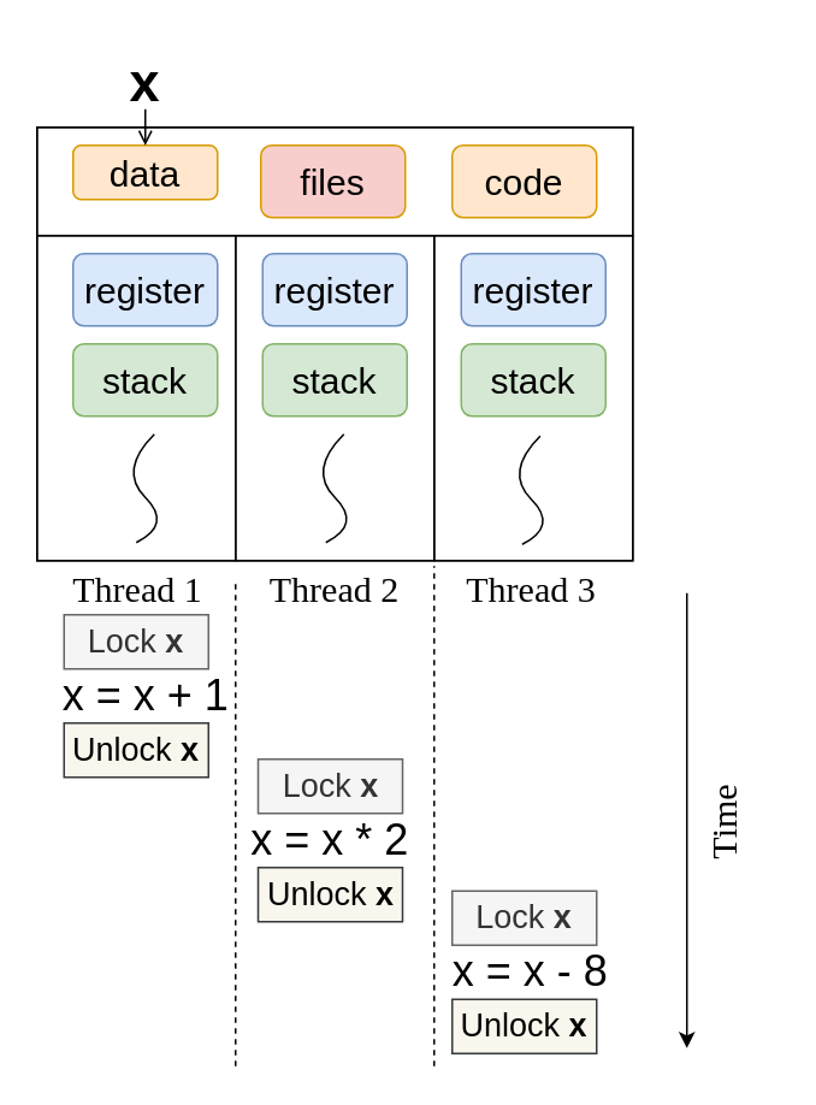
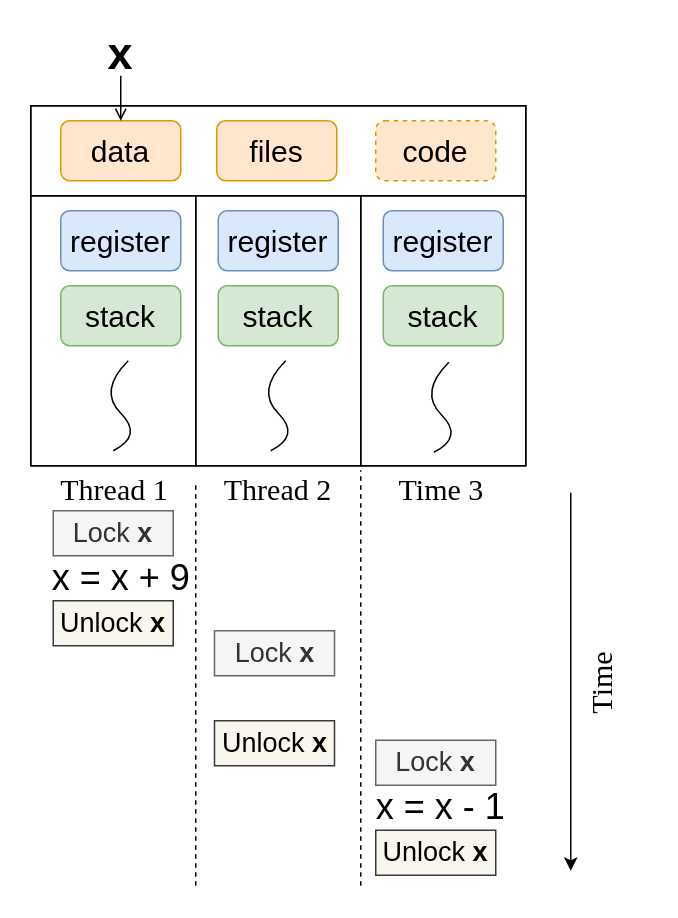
  <mxCell id="0" />
  <mxCell id="1" parent="0" />
  <mxCell id="2" value="" style="rounded=0;whiteSpace=wrap;html=1;fontSize=18;fillColor=none;" parent="1" vertex="1"><mxGeometry x="240" y="130" width="110" height="180" as="geometry" /></mxCell>
  <mxCell id="3" value="" style="rounded=0;whiteSpace=wrap;html=1;fontSize=18;fillColor=none;" parent="1" vertex="1"><mxGeometry x="20" y="130" width="110" height="180" as="geometry" /></mxCell>
  <mxCell id="4" value="" style="rounded=0;whiteSpace=wrap;html=1;fillColor=none;" parent="1" vertex="1"><mxGeometry x="20" y="70" width="330" height="240" as="geometry" /></mxCell>
  <mxCell id="5" value="" style="rounded=0;whiteSpace=wrap;html=1;fillColor=none;" parent="1" vertex="1"><mxGeometry x="20" y="70" width="330" height="60" as="geometry" /></mxCell>
- <mxCell id="6" value="data" style="rounded=1;whiteSpace=wrap;html=1;fillColor=#ffe6cc;strokeColor=#d79b00;fontSize=20;" parent="1" vertex="1"><mxGeometry x="40" y="80" width="80" height="30" as="geometry" /></mxCell>
- <mxCell id="7" value="files" style="rounded=1;whiteSpace=wrap;html=1;fillColor=#f8cecc;strokeColor=#d79b00;fontSize=20;" parent="1" vertex="1"><mxGeometry x="144" y="80" width="80" height="40" as="geometry" /></mxCell>
+ <mxCell id="6" value="data" style="rounded=1;whiteSpace=wrap;html=1;fillColor=#ffe6cc;strokeColor=#d79b00;fontSize=20;" parent="1" vertex="1"><mxGeometry x="40" y="80" width="80" height="40" as="geometry" /></mxCell>
+ <mxCell id="7" value="files" style="rounded=1;whiteSpace=wrap;html=1;fillColor=#ffe6cc;strokeColor=#d79b00;fontSize=20;" parent="1" vertex="1"><mxGeometry x="144" y="80" width="80" height="40" as="geometry" /></mxCell>
  <mxCell id="8" value="" style="curved=1;endArrow=none;html=1;rounded=0;fontSize=18;endFill=0;" parent="1" edge="1"><mxGeometry x="0.544" y="-7" width="50" height="50" relative="1" as="geometry"><mxPoint x="75" y="300" as="sourcePoint" /><mxPoint x="85" y="240" as="targetPoint" /><Array as="points"><mxPoint x="95" y="290" /><mxPoint x="65" y="260" /></Array><mxPoint as="offset" /></mxGeometry></mxCell>
- <mxCell id="9" value="code" style="rounded=1;whiteSpace=wrap;html=1;fillColor=#ffe6cc;strokeColor=#d79b00;fontSize=20;" parent="1" vertex="1"><mxGeometry x="250" y="80" width="80" height="40" as="geometry" /></mxCell>
+ <mxCell id="9" value="code" style="rounded=1;whiteSpace=wrap;html=1;fillColor=#ffe6cc;strokeColor=#d79b00;fontSize=20;dashed=1;" parent="1" vertex="1"><mxGeometry x="250" y="80" width="80" height="40" as="geometry" /></mxCell>
  <mxCell id="10" value="" style="rounded=0;whiteSpace=wrap;html=1;fontSize=18;fillColor=none;" parent="1" vertex="1"><mxGeometry x="130" y="130" width="110" height="180" as="geometry" /></mxCell>
  <mxCell id="11" value="" style="curved=1;endArrow=none;html=1;rounded=0;fontSize=18;endFill=0;" parent="1" edge="1"><mxGeometry x="0.575" y="-6" width="50" height="50" relative="1" as="geometry"><mxPoint x="180" y="300" as="sourcePoint" /><mxPoint x="190" y="240" as="targetPoint" /><Array as="points"><mxPoint x="200" y="290" /><mxPoint x="170" y="260" /></Array><mxPoint as="offset" /></mxGeometry></mxCell>
  <mxCell id="12" value="" style="curved=1;endArrow=none;html=1;rounded=0;fontSize=18;endFill=0;" parent="1" edge="1"><mxGeometry width="50" height="50" relative="1" as="geometry"><mxPoint x="288.75" y="301" as="sourcePoint" /><mxPoint x="298.75" y="241" as="targetPoint" /><Array as="points"><mxPoint x="308.75" y="291" /><mxPoint x="278.75" y="261" /></Array></mxGeometry></mxCell>
  <mxCell id="13" value="register" style="rounded=1;whiteSpace=wrap;html=1;fontSize=20;fillColor=#dae8fc;strokeColor=#6c8ebf;" parent="1" vertex="1"><mxGeometry x="40" y="140" width="80" height="40" as="geometry" /></mxCell>
  <mxCell id="14" value="register" style="rounded=1;whiteSpace=wrap;html=1;fontSize=20;fillColor=#dae8fc;strokeColor=#6c8ebf;" parent="1" vertex="1"><mxGeometry x="145" y="140" width="80" height="40" as="geometry" /></mxCell>
  <mxCell id="15" value="register" style="rounded=1;whiteSpace=wrap;html=1;fontSize=20;fillColor=#dae8fc;strokeColor=#6c8ebf;" parent="1" vertex="1"><mxGeometry x="255" y="140" width="80" height="40" as="geometry" /></mxCell>
  <mxCell id="16" value="stack" style="rounded=1;whiteSpace=wrap;html=1;fontSize=20;fillColor=#d5e8d4;strokeColor=#82b366;" parent="1" vertex="1"><mxGeometry x="40" y="190" width="80" height="40" as="geometry" /></mxCell>
  <mxCell id="17" value="stack" style="rounded=1;whiteSpace=wrap;html=1;fontSize=20;fillColor=#d5e8d4;strokeColor=#82b366;" parent="1" vertex="1"><mxGeometry x="145" y="190" width="80" height="40" as="geometry" /></mxCell>
  <mxCell id="18" value="stack" style="rounded=1;whiteSpace=wrap;html=1;fontSize=20;fillColor=#d5e8d4;strokeColor=#82b366;" parent="1" vertex="1"><mxGeometry x="255" y="190" width="80" height="40" as="geometry" /></mxCell>
- <mxCell id="19" value="&lt;font size=&quot;1&quot; style=&quot;&quot;&gt;&lt;b style=&quot;font-size: 30px;&quot;&gt;x&lt;/b&gt;&lt;/font&gt;" style="text;html=1;strokeColor=none;fillColor=none;align=center;verticalAlign=middle;whiteSpace=wrap;rounded=0;" parent="1" vertex="1"><mxGeometry x="50" y="30" width="60" height="30" as="geometry" /></mxCell>
+ <mxCell id="19" value="&lt;font size=&quot;1&quot; style=&quot;&quot;&gt;&lt;b style=&quot;font-size: 30px;&quot;&gt;x&lt;/b&gt;&lt;/font&gt;" style="text;html=1;strokeColor=none;fillColor=none;align=center;verticalAlign=middle;whiteSpace=wrap;rounded=0;" parent="1" vertex="1"><mxGeometry x="50" y="20" width="60" height="30" as="geometry" /></mxCell>
  <mxCell id="20" value="" style="endArrow=open;html=1;rounded=0;fontSize=24;exitX=0.5;exitY=1;exitDx=0;exitDy=0;" parent="1" source="19" target="6" edge="1"><mxGeometry width="50" height="50" relative="1" as="geometry"><mxPoint x="-210" y="140" as="sourcePoint" /><mxPoint x="-160" y="90" as="targetPoint" /></mxGeometry></mxCell>
- <mxCell id="21" value="x = x + 1" style="text;html=1;strokeColor=none;fillColor=none;align=center;verticalAlign=middle;whiteSpace=wrap;rounded=0;fontSize=24;" parent="1" vertex="1"><mxGeometry x="32.5" y="370" width="95" height="30" as="geometry" /></mxCell>
- <mxCell id="22" value="x = x * 2" style="text;html=1;strokeColor=none;fillColor=none;align=center;verticalAlign=middle;whiteSpace=wrap;rounded=0;fontSize=24;" parent="1" vertex="1"><mxGeometry x="135" y="450" width="95" height="30" as="geometry" /></mxCell>
- <mxCell id="23" value="x = x - 8" style="text;html=1;strokeColor=none;fillColor=none;align=center;verticalAlign=middle;whiteSpace=wrap;rounded=0;fontSize=24;" parent="1" vertex="1"><mxGeometry x="246.25" y="523" width="95" height="30" as="geometry" /></mxCell>
+ <mxCell id="21" value="x = x + 9" style="text;html=1;strokeColor=none;fillColor=none;align=center;verticalAlign=middle;whiteSpace=wrap;rounded=0;fontSize=24;" parent="1" vertex="1"><mxGeometry x="32.5" y="370" width="95" height="30" as="geometry" /></mxCell>
+ <mxCell id="23" value="x = x - 1" style="text;html=1;strokeColor=none;fillColor=none;align=center;verticalAlign=middle;whiteSpace=wrap;rounded=0;fontSize=24;" parent="1" vertex="1"><mxGeometry x="246.25" y="523" width="95" height="30" as="geometry" /></mxCell>
  <mxCell id="24" value="" style="endArrow=classic;html=1;rounded=0;fontSize=24;" parent="1" edge="1"><mxGeometry width="50" height="50" relative="1" as="geometry"><mxPoint x="380" y="328" as="sourcePoint" /><mxPoint x="380" y="580" as="targetPoint" /></mxGeometry></mxCell>
  <mxCell id="25" value="" style="endArrow=none;dashed=1;html=1;rounded=0;fontSize=24;" parent="1" edge="1"><mxGeometry width="50" height="50" relative="1" as="geometry"><mxPoint x="130" y="590" as="sourcePoint" /><mxPoint x="130" y="321" as="targetPoint" /></mxGeometry></mxCell>
  <mxCell id="26" value="" style="endArrow=none;dashed=1;html=1;rounded=0;fontSize=24;" parent="1" edge="1"><mxGeometry width="50" height="50" relative="1" as="geometry"><mxPoint x="240" y="590" as="sourcePoint" /><mxPoint x="240" y="313" as="targetPoint" /></mxGeometry></mxCell>
  <mxCell id="27" value="&lt;font style=&quot;font-size: 20px;&quot; face=&quot;Tahoma&quot;&gt;Thread 1&lt;/font&gt;" style="text;html=1;strokeColor=none;fillColor=none;align=center;verticalAlign=middle;whiteSpace=wrap;rounded=0;fontSize=24;" parent="1" vertex="1"><mxGeometry x="26.25" y="310" width="100" height="30" as="geometry" /></mxCell>
  <mxCell id="28" value="&lt;font style=&quot;font-size: 20px;&quot; face=&quot;Tahoma&quot;&gt;Thread 2&lt;/font&gt;" style="text;html=1;strokeColor=none;fillColor=none;align=center;verticalAlign=middle;whiteSpace=wrap;rounded=0;fontSize=24;" parent="1" vertex="1"><mxGeometry x="135" y="310" width="100" height="30" as="geometry" /></mxCell>
- <mxCell id="29" value="&lt;font style=&quot;font-size: 20px;&quot; face=&quot;Tahoma&quot;&gt;Thread 3&lt;/font&gt;" style="text;html=1;strokeColor=none;fillColor=none;align=center;verticalAlign=middle;whiteSpace=wrap;rounded=0;fontSize=24;" parent="1" vertex="1"><mxGeometry x="243.75" y="310" width="100" height="30" as="geometry" /></mxCell>
+ <mxCell id="29" value="&lt;font style=&quot;font-size: 20px;&quot; face=&quot;Tahoma&quot;&gt;Time 3&lt;/font&gt;" style="text;html=1;strokeColor=none;fillColor=none;align=center;verticalAlign=middle;whiteSpace=wrap;rounded=0;fontSize=24;" parent="1" vertex="1"><mxGeometry x="243.75" y="310" width="100" height="30" as="geometry" /></mxCell>
  <mxCell id="30" value="Time" style="text;html=1;strokeColor=none;fillColor=none;align=center;verticalAlign=middle;whiteSpace=wrap;rounded=0;fontFamily=Tahoma;fontSize=20;horizontal=0;" parent="1" vertex="1"><mxGeometry x="370" y="440" width="60" height="30" as="geometry" /></mxCell>
  <mxCell id="31" value="&lt;font style=&quot;font-size: 18px;&quot;&gt;Lock &lt;b&gt;x&lt;/b&gt;&lt;/font&gt;" style="rounded=0;whiteSpace=wrap;html=1;fillColor=#f5f5f5;fontColor=#333333;strokeColor=#666666;" vertex="1" parent="1"><mxGeometry x="35" y="340" width="80" height="30" as="geometry" /></mxCell>
  <mxCell id="32" value="&lt;font style=&quot;font-size: 18px;&quot;&gt;Unlock &lt;b&gt;x&lt;/b&gt;&lt;/font&gt;" style="rounded=0;whiteSpace=wrap;html=1;fillColor=#f9f7ed;strokeColor=#36393d;" vertex="1" parent="1"><mxGeometry x="35" y="400" width="80" height="30" as="geometry" /></mxCell>
  <mxCell id="33" value="&lt;font style=&quot;font-size: 18px;&quot;&gt;Lock &lt;b&gt;x&lt;/b&gt;&lt;/font&gt;" style="rounded=0;whiteSpace=wrap;html=1;fillColor=#f5f5f5;fontColor=#333333;strokeColor=#666666;" vertex="1" parent="1"><mxGeometry x="142.5" y="420" width="80" height="30" as="geometry" /></mxCell>
  <mxCell id="34" value="&lt;font style=&quot;font-size: 18px;&quot;&gt;Unlock &lt;b&gt;x&lt;/b&gt;&lt;/font&gt;" style="rounded=0;whiteSpace=wrap;html=1;fillColor=#f9f7ed;strokeColor=#36393d;" vertex="1" parent="1"><mxGeometry x="142.5" y="480" width="80" height="30" as="geometry" /></mxCell>
  <mxCell id="35" value="&lt;font style=&quot;font-size: 18px;&quot;&gt;Lock &lt;b&gt;x&lt;/b&gt;&lt;/font&gt;" style="rounded=0;whiteSpace=wrap;html=1;fillColor=#f5f5f5;fontColor=#333333;strokeColor=#666666;" vertex="1" parent="1"><mxGeometry x="250" y="493" width="80" height="30" as="geometry" /></mxCell>
  <mxCell id="36" value="&lt;font style=&quot;font-size: 18px;&quot;&gt;Unlock &lt;b&gt;x&lt;/b&gt;&lt;/font&gt;" style="rounded=0;whiteSpace=wrap;html=1;fillColor=#f9f7ed;strokeColor=#36393d;" vertex="1" parent="1"><mxGeometry x="250" y="553" width="80" height="30" as="geometry" /></mxCell>
